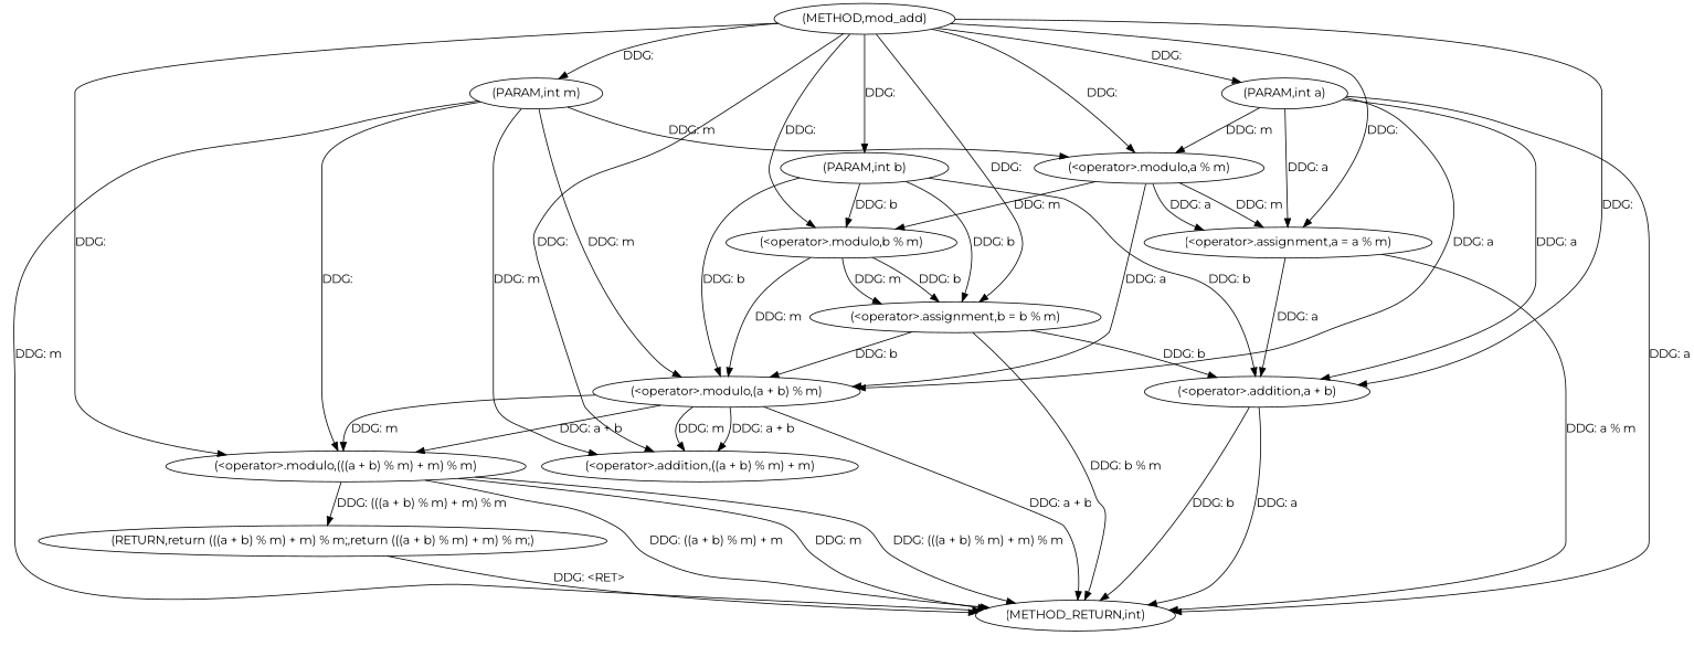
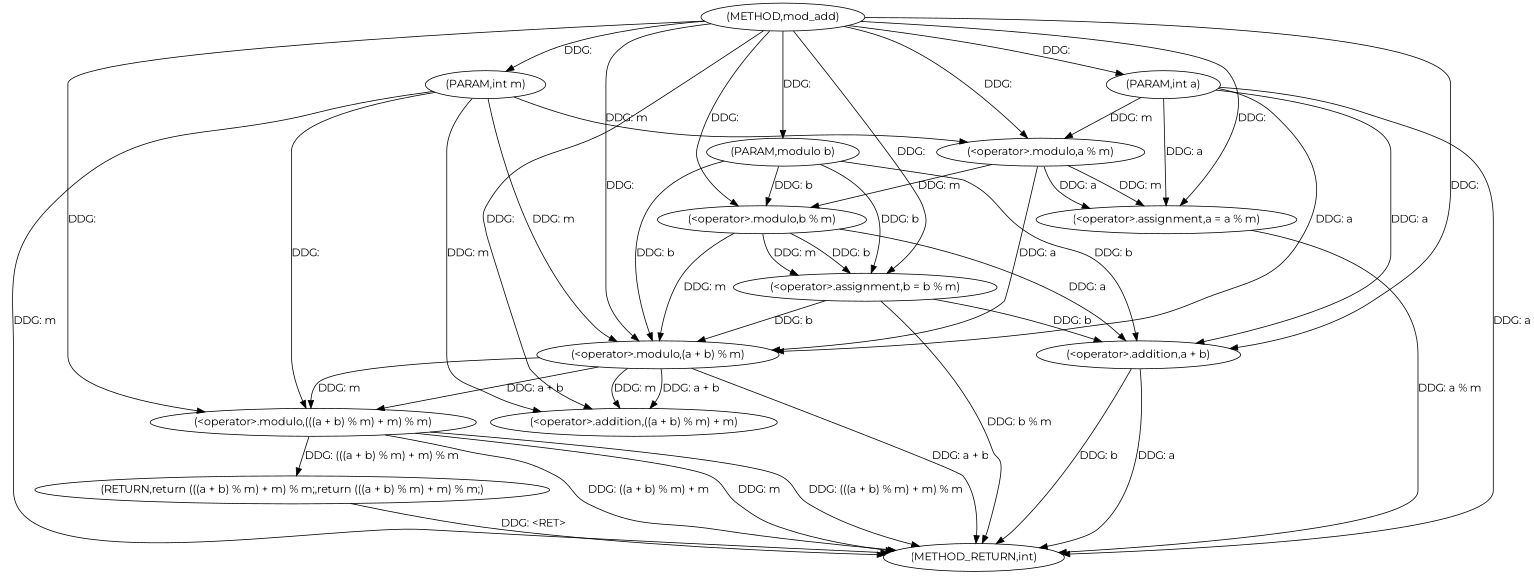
  digraph {
    fontname=Montserrat
    node [fontname=Montserrat]
    edge [fontname=Montserrat]
    n1 [label="(METHOD,mod_add)"]
    n2 [label="(PARAM,int a)"]
-   n3 [label="(PARAM,int b)"]
+   n3 [label="(PARAM,modulo b)"]
    n4 [label="(PARAM,int m)"]
    n5 [label="(<operator>.assignment,a = a % m)"]
    n6 [label="(<operator>.assignment,b = b % m)"]
    n7 [label="(<operator>.modulo,(((a + b) % m) + m) % m)"]
    n8 [label="(<operator>.modulo,a % m)"]
    n9 [label="(<operator>.modulo,b % m)"]
    n10 [label="(<operator>.addition,((a + b) % m) + m)"]
    n11 [label="(<operator>.modulo,(a + b) % m)"]
    n12 [label="(<operator>.addition,a + b)"]
    n13 [label="(METHOD_RETURN,int)"]
    n14 [label="(RETURN,return (((a + b) % m) + m) % m;,return (((a + b) % m) + m) % m;)"]
    n1 -> n2 [label="DDG: "]
    n1 -> n3 [label="DDG: "]
    n1 -> n4 [label="DDG: "]
    n1 -> n5 [label="DDG: "]
    n1 -> n6 [label="DDG: "]
    n1 -> n7 [label="DDG: "]
    n1 -> n8 [label="DDG: "]
    n1 -> n9 [label="DDG: "]
    n1 -> n10 [label="DDG: "]
+   n1 -> n11 [label="DDG: "]
    n1 -> n12 [label="DDG: "]
    n2 -> n5 [label="DDG: a"]
    n2 -> n8 [label="DDG: m"]
    n2 -> n11 [label="DDG: a"]
    n2 -> n12 [label="DDG: a"]
    n2 -> n13 [label="DDG: a"]
    n3 -> n6 [label="DDG: b"]
    n3 -> n9 [label="DDG: b"]
    n3 -> n11 [label="DDG: b"]
    n3 -> n12 [label="DDG: b"]
    n4 -> n7 [label="DDG: "]
    n4 -> n8 [label="DDG: m"]
    n4 -> n10 [label="DDG: m"]
    n4 -> n11 [label="DDG: m"]
    n4 -> n13 [label="DDG: m"]
-   n5 -> n12 [label="DDG: a"]
+   n9 -> n12 [label="DDG: a"]
    n5 -> n13 [label="DDG: a % m"]
    n6 -> n11 [label="DDG: b"]
    n6 -> n12 [label="DDG: b"]
    n6 -> n13 [label="DDG: b % m"]
    n7 -> n13 [label="DDG: ((a + b) % m) + m"]
    n7 -> n13 [label="DDG: m"]
    n7 -> n13 [label="DDG: (((a + b) % m) + m) % m"]
    n7 -> n14 [label="DDG: (((a + b) % m) + m) % m"]
    n8 -> n5 [label="DDG: a"]
    n8 -> n5 [label="DDG: m"]
    n8 -> n9 [label="DDG: m"]
    n8 -> n11 [label="DDG: a"]
    n9 -> n6 [label="DDG: m"]
    n9 -> n6 [label="DDG: b"]
    n9 -> n11 [label="DDG: m"]
    n11 -> n7 [label="DDG: m"]
    n11 -> n7 [label="DDG: a + b"]
    n11 -> n10 [label="DDG: a + b"]
    n11 -> n10 [label="DDG: m"]
    n11 -> n13 [label="DDG: a + b"]
    n12 -> n13 [label="DDG: a"]
    n12 -> n13 [label="DDG: b"]
    n14 -> n13 [label="DDG: <RET>"]
  }
